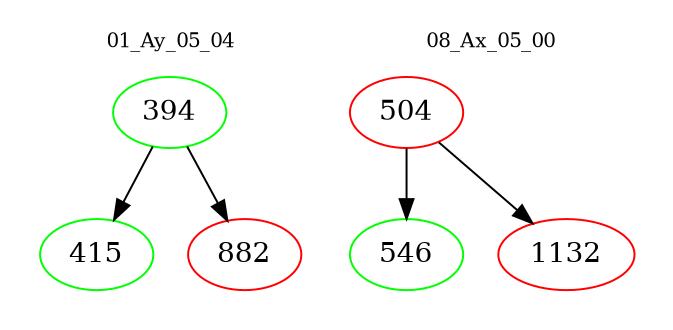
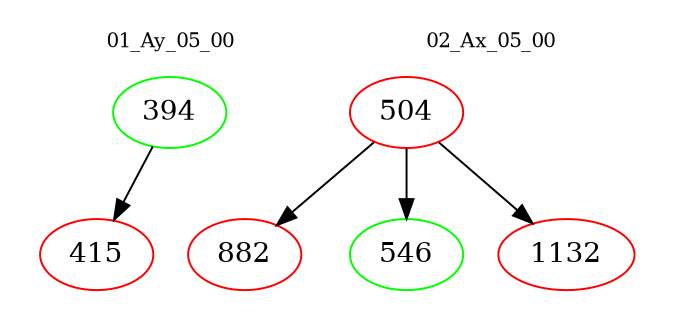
  digraph {
    fontname="DejaVu Serif"
    node [color=green fontname="DejaVu Serif"]
    edge [color=black fontname="DejaVu Serif"]
    n1 [label=394]
-   n2 [label=415]
+   n2 [color=red label=415]
    n3 [color=red label=882]
    n4 [color=red label=504]
    n5 [label=546]
    n6 [color=red label=1132]
    subgraph cluster_1 {
      color=white
      fontsize=10
-     label="01_Ay_05_04"
+     label="01_Ay_05_00"
      n1
      n2
      n3
    }
    subgraph cluster_2 {
      color=white
      fontsize=10
-     label="08_Ax_05_00"
+     label="02_Ax_05_00"
      n4
      n5
      n6
    }
    n1 -> n2
-   n1 -> n3
+   n4 -> n3
    n4 -> n5
    n4 -> n6
  }
